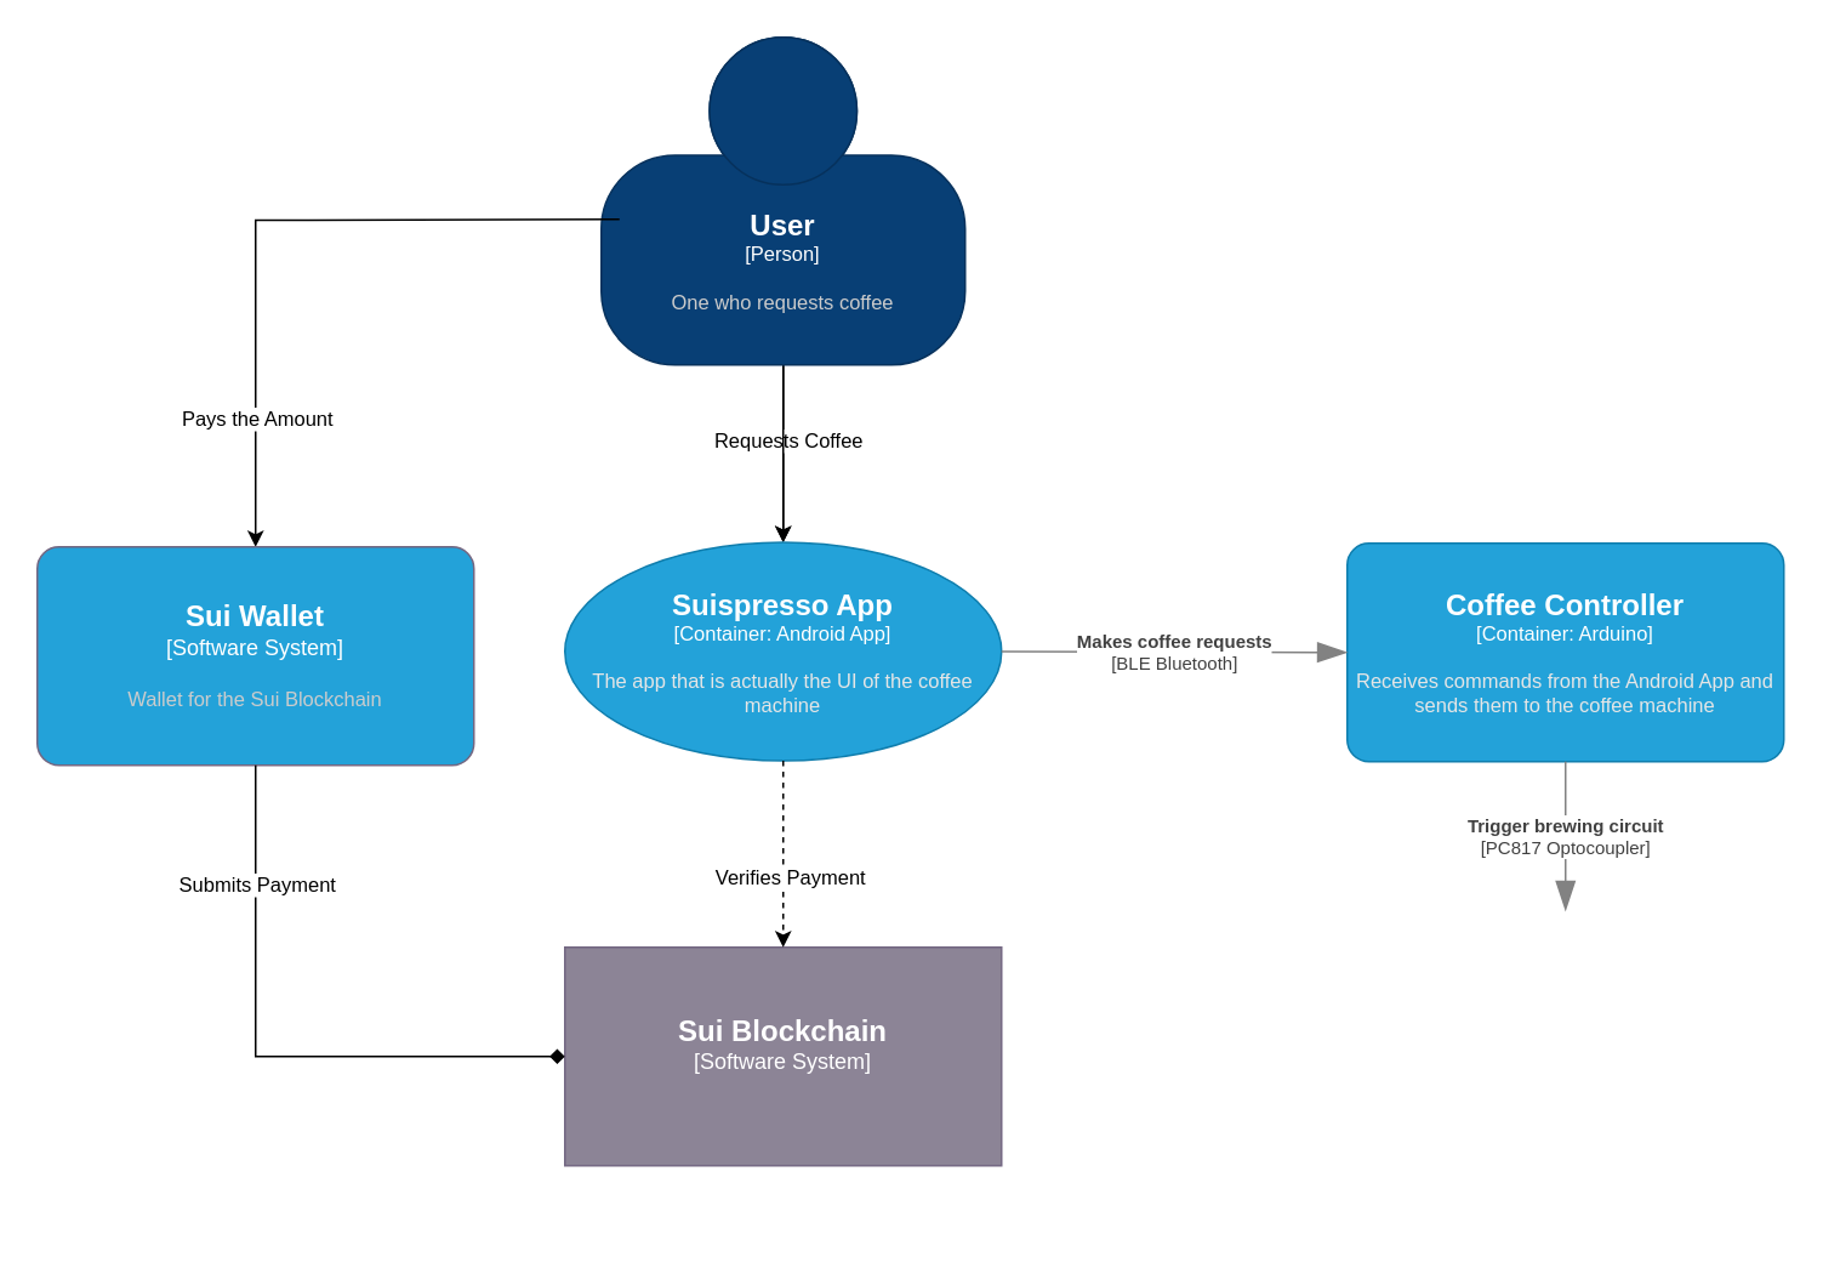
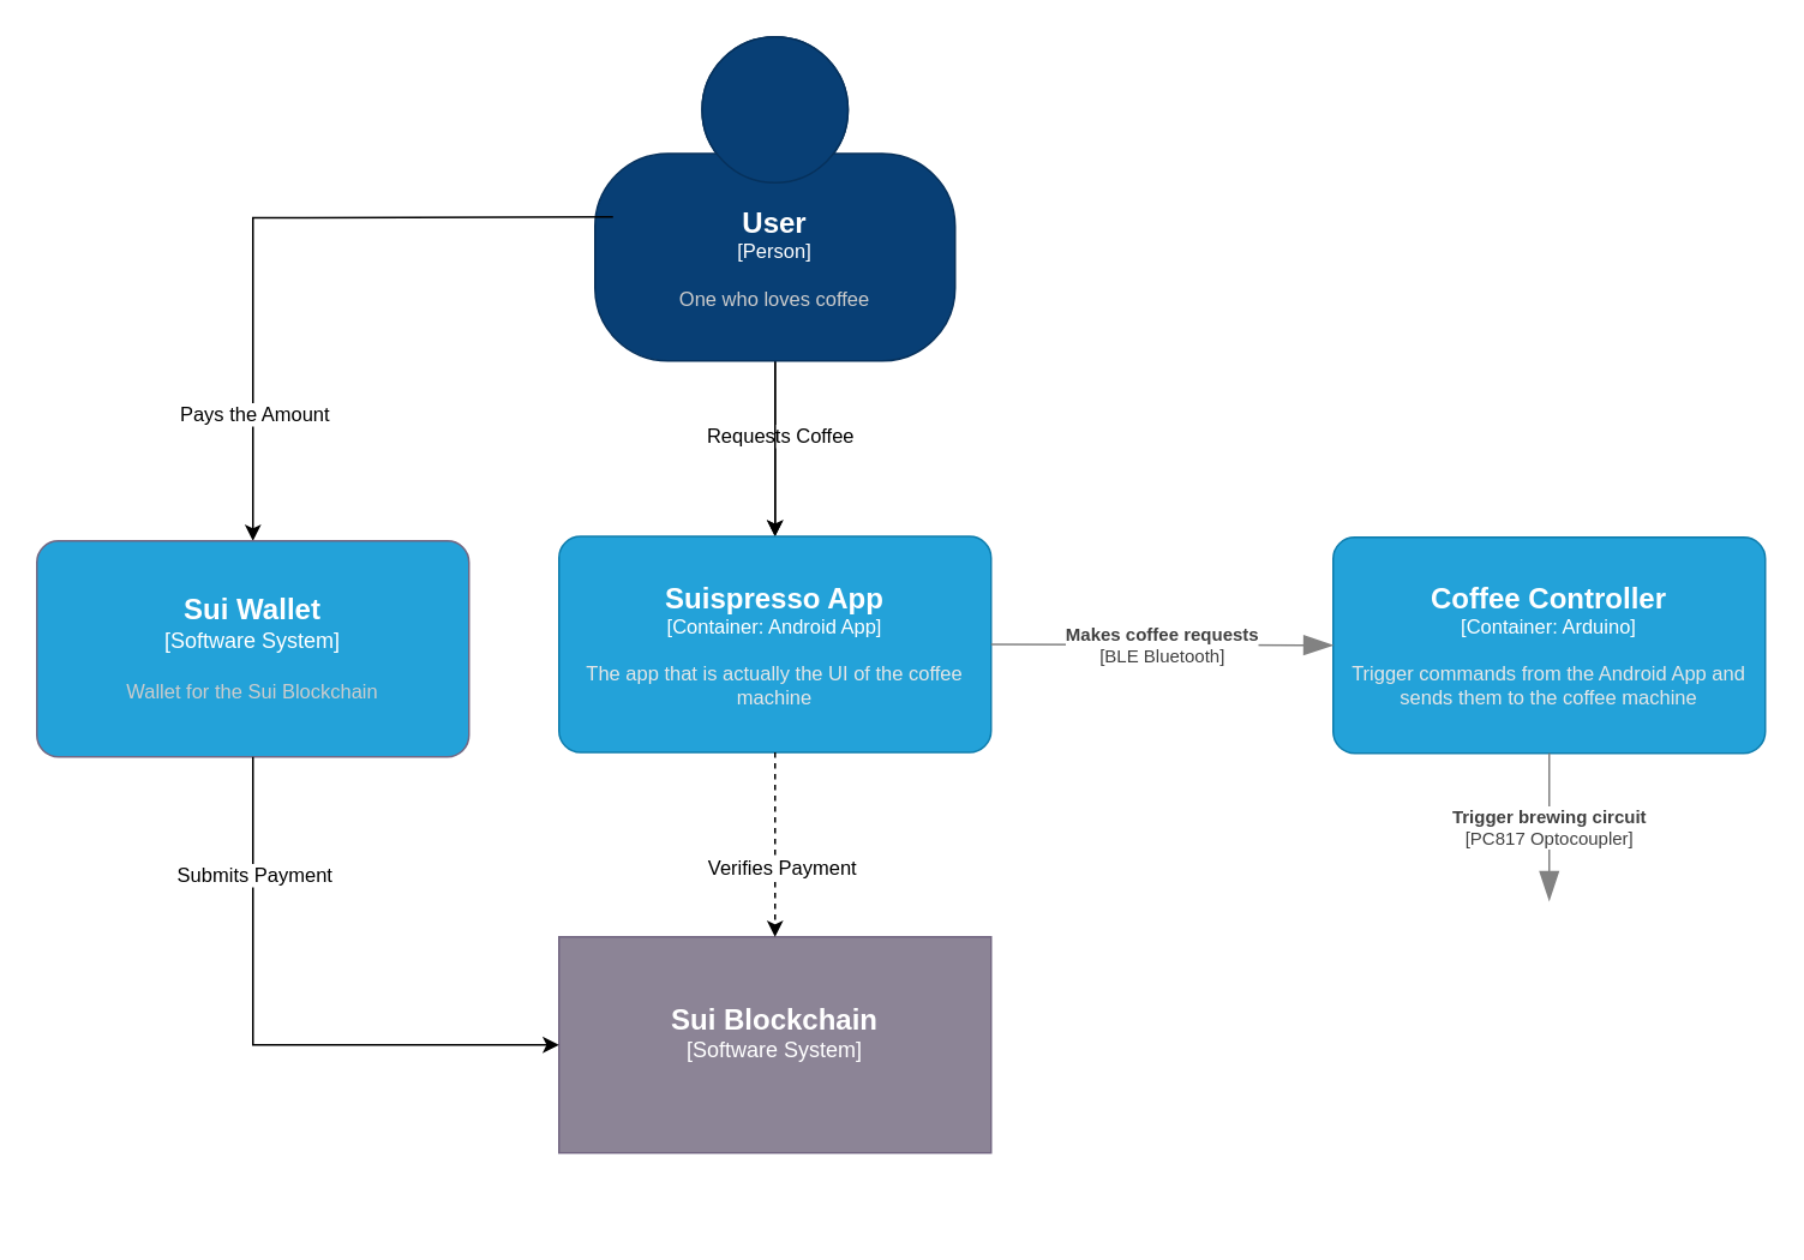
  <mxCell id="0" />
  <mxCell id="1" parent="0" />
  <mxCell id="2" style="edgeStyle=orthogonalEdgeStyle;rounded=0;orthogonalLoop=1;jettySize=auto;html=1;" edge="1" parent="1" source="5" target="6"><mxGeometry relative="1" as="geometry" /></mxCell>
  <mxCell id="3" value="Requests Coffee" style="edgeLabel;html=1;align=center;verticalAlign=middle;resizable=0;points=[];" vertex="1" connectable="0" parent="2"><mxGeometry x="-0.16" y="2" relative="1" as="geometry"><mxPoint as="offset" /></mxGeometry></mxCell>
  <mxCell id="4" style="edgeStyle=orthogonalEdgeStyle;rounded=0;orthogonalLoop=1;jettySize=auto;html=1;" edge="1" parent="1" source="5" target="6"><mxGeometry relative="1" as="geometry" /></mxCell>
- <mxCell id="5" value="&lt;font style=&quot;font-size: 16px&quot;&gt;&lt;b&gt;User&lt;/b&gt;&lt;/font&gt;&lt;div&gt;[Person]&lt;/div&gt;&lt;br&gt;&lt;div&gt;&lt;font style=&quot;font-size: 11px&quot;&gt;&lt;font color=&quot;#cccccc&quot;&gt;One who requests coffee&lt;/font&gt;&lt;/div&gt;" style="html=1;fontSize=11;dashed=0;whiteSpace=wrap;fillColor=#083F75;strokeColor=#06315C;fontColor=#ffffff;shape=mxgraph.c4.person2;align=center;metaEdit=1;points=[[0.5,0,0],[1,0.5,0],[1,0.75,0],[0.75,1,0],[0.5,1,0],[0.25,1,0],[0,0.75,0],[0,0.5,0]];resizable=0;" vertex="1" parent="1"><mxGeometry x="330" y="20" width="200" height="180" as="geometry" /></mxCell>
- <mxCell id="6" value="&lt;font style=&quot;font-size: 16px&quot;&gt;&lt;b&gt;Suispresso App&lt;/b&gt;&lt;/font&gt;&lt;div&gt;[Container: Android App]&lt;/div&gt;&lt;br&gt;&lt;div&gt;&lt;font style=&quot;font-size: 11px&quot;&gt;&lt;font color=&quot;#E6E6E6&quot;&gt;The app that is actually the UI of the coffee machine&lt;/font&gt;&lt;/div&gt;" style="ellipse;whiteSpace=wrap;html=1;fontSize=11;labelBackgroundColor=none;fillColor=#23A2D9;fontColor=#ffffff;align=center;arcSize=10;strokeColor=#0E7DAD;metaEdit=1;resizable=0;points=[[0.25,0,0],[0.5,0,0],[0.75,0,0],[1,0.25,0],[1,0.5,0],[1,0.75,0],[0.75,1,0],[0.5,1,0],[0.25,1,0],[0,0.75,0],[0,0.5,0],[0,0.25,0]];" vertex="1" parent="1"><mxGeometry x="310" y="297.5" width="240" height="120" as="geometry" /></mxCell>
+ <mxCell id="5" value="&lt;font style=&quot;font-size: 16px&quot;&gt;&lt;b&gt;User&lt;/b&gt;&lt;/font&gt;&lt;div&gt;[Person]&lt;/div&gt;&lt;br&gt;&lt;div&gt;&lt;font style=&quot;font-size: 11px&quot;&gt;&lt;font color=&quot;#cccccc&quot;&gt;One who loves coffee&lt;/font&gt;&lt;/div&gt;" style="html=1;fontSize=11;dashed=0;whiteSpace=wrap;fillColor=#083F75;strokeColor=#06315C;fontColor=#ffffff;shape=mxgraph.c4.person2;align=center;metaEdit=1;points=[[0.5,0,0],[1,0.5,0],[1,0.75,0],[0.75,1,0],[0.5,1,0],[0.25,1,0],[0,0.75,0],[0,0.5,0]];resizable=0;" vertex="1" parent="1"><mxGeometry x="330" y="20" width="200" height="180" as="geometry" /></mxCell>
+ <mxCell id="6" value="&lt;font style=&quot;font-size: 16px&quot;&gt;&lt;b&gt;Suispresso App&lt;/b&gt;&lt;/font&gt;&lt;div&gt;[Container: Android App]&lt;/div&gt;&lt;br&gt;&lt;div&gt;&lt;font style=&quot;font-size: 11px&quot;&gt;&lt;font color=&quot;#E6E6E6&quot;&gt;The app that is actually the UI of the coffee machine&lt;/font&gt;&lt;/div&gt;" style="rounded=1;whiteSpace=wrap;html=1;fontSize=11;labelBackgroundColor=none;fillColor=#23A2D9;fontColor=#ffffff;align=center;arcSize=10;strokeColor=#0E7DAD;metaEdit=1;resizable=0;points=[[0.25,0,0],[0.5,0,0],[0.75,0,0],[1,0.25,0],[1,0.5,0],[1,0.75,0],[0.75,1,0],[0.5,1,0],[0.25,1,0],[0,0.75,0],[0,0.5,0],[0,0.25,0]];" vertex="1" parent="1"><mxGeometry x="310" y="297.5" width="240" height="120" as="geometry" /></mxCell>
  <mxCell id="7" value="&lt;font style=&quot;font-size: 16px&quot;&gt;&lt;b&gt;Sui Blockchain&lt;/b&gt;&lt;/font&gt;&lt;div&gt;[Software System]&lt;/div&gt;&lt;br&gt;&lt;div&gt;&lt;font style=&quot;font-size: 11px&quot;&gt;&lt;font color=&quot;#cccccc&quot;&gt;&lt;/font&gt;&lt;/div&gt;" style="whiteSpace=wrap;html=1;labelBackgroundColor=none;fillColor=#8C8496;fontColor=#ffffff;align=center;arcSize=10;strokeColor=#736782;metaEdit=1;resizable=0;points=[[0.25,0,0],[0.5,0,0],[0.75,0,0],[1,0.25,0],[1,0.5,0],[1,0.75,0],[0.75,1,0],[0.5,1,0],[0.25,1,0],[0,0.75,0],[0,0.5,0],[0,0.25,0]];rounded=0;" vertex="1" parent="1"><mxGeometry x="310" y="520" width="240" height="120" as="geometry" /></mxCell>
- <mxCell id="8" value="&lt;font style=&quot;font-size: 16px&quot;&gt;&lt;b&gt;Coffee Controller&lt;/b&gt;&lt;/font&gt;&lt;div&gt;[Container: Arduino]&lt;/div&gt;&lt;br&gt;&lt;div&gt;&lt;font style=&quot;font-size: 11px&quot;&gt;&lt;font color=&quot;#E6E6E6&quot;&gt;Receives commands from the Android App and sends them to the coffee machine&lt;/font&gt;&lt;/div&gt;" style="rounded=1;whiteSpace=wrap;html=1;fontSize=11;labelBackgroundColor=none;fillColor=#23A2D9;fontColor=#ffffff;align=center;arcSize=10;strokeColor=#0E7DAD;metaEdit=1;resizable=0;points=[[0.25,0,0],[0.5,0,0],[0.75,0,0],[1,0.25,0],[1,0.5,0],[1,0.75,0],[0.75,1,0],[0.5,1,0],[0.25,1,0],[0,0.75,0],[0,0.5,0],[0,0.25,0]];" vertex="1" parent="1"><mxGeometry x="740" y="298" width="240" height="120" as="geometry" /></mxCell>
+ <mxCell id="8" value="&lt;font style=&quot;font-size: 16px&quot;&gt;&lt;b&gt;Coffee Controller&lt;/b&gt;&lt;/font&gt;&lt;div&gt;[Container: Arduino]&lt;/div&gt;&lt;br&gt;&lt;div&gt;&lt;font style=&quot;font-size: 11px&quot;&gt;&lt;font color=&quot;#E6E6E6&quot;&gt;Trigger commands from the Android App and sends them to the coffee machine&lt;/font&gt;&lt;/div&gt;" style="rounded=1;whiteSpace=wrap;html=1;fontSize=11;labelBackgroundColor=none;fillColor=#23A2D9;fontColor=#ffffff;align=center;arcSize=10;strokeColor=#0E7DAD;metaEdit=1;resizable=0;points=[[0.25,0,0],[0.5,0,0],[0.75,0,0],[1,0.25,0],[1,0.5,0],[1,0.75,0],[0.75,1,0],[0.5,1,0],[0.25,1,0],[0,0.75,0],[0,0.5,0],[0,0.25,0]];" vertex="1" parent="1"><mxGeometry x="740" y="298" width="240" height="120" as="geometry" /></mxCell>
  <mxCell id="9" value="" style="shape=image;verticalLabelPosition=bottom;labelBackgroundColor=default;verticalAlign=top;aspect=fixed;imageAspect=0;image=https://freedesignfile.com/image/preview/17161/coffee-machine-clipart.png;imageBorder=none;" vertex="1" parent="1"><mxGeometry x="756.5" y="462.5" width="215" height="215" as="geometry" /></mxCell>
  <mxCell id="10" style="edgeStyle=orthogonalEdgeStyle;rounded=0;orthogonalLoop=1;jettySize=auto;html=1;entryX=0.5;entryY=0;entryDx=0;entryDy=0;entryPerimeter=0;" edge="1" parent="1" target="12"><mxGeometry relative="1" as="geometry"><mxPoint x="340" y="120" as="sourcePoint" /><mxPoint x="130" y="310" as="targetPoint" /></mxGeometry></mxCell>
  <mxCell id="11" value="Pays the Amount" style="edgeLabel;html=1;align=center;verticalAlign=middle;resizable=0;points=[];" vertex="1" connectable="0" parent="10"><mxGeometry x="0.631" relative="1" as="geometry"><mxPoint as="offset" /></mxGeometry></mxCell>
  <mxCell id="12" value="&lt;font style=&quot;font-size: 16px&quot;&gt;&lt;b&gt;Sui Wallet&lt;/b&gt;&lt;/font&gt;&lt;div&gt;[Software System]&lt;/div&gt;&lt;br&gt;&lt;div&gt;&lt;font style=&quot;font-size: 11px&quot;&gt;&lt;font color=&quot;#cccccc&quot;&gt;Wallet for the Sui Blockchain&lt;/font&gt;&lt;/div&gt;" style="rounded=1;whiteSpace=wrap;html=1;labelBackgroundColor=none;fillColor=#23a2d9;fontColor=#ffffff;align=center;arcSize=10;strokeColor=#736782;metaEdit=1;resizable=0;points=[[0.25,0,0],[0.5,0,0],[0.75,0,0],[1,0.25,0],[1,0.5,0],[1,0.75,0],[0.75,1,0],[0.5,1,0],[0.25,1,0],[0,0.75,0],[0,0.5,0],[0,0.25,0]];" vertex="1" parent="1"><mxGeometry x="20" y="300" width="240" height="120" as="geometry" /></mxCell>
  <mxCell id="13" style="edgeStyle=orthogonalEdgeStyle;rounded=0;orthogonalLoop=1;jettySize=auto;html=1;entryX=0.5;entryY=0;entryDx=0;entryDy=0;entryPerimeter=0;dashed=1;" edge="1" parent="1" source="6" target="7"><mxGeometry relative="1" as="geometry" /></mxCell>
  <mxCell id="14" value="Verifies Payment" style="edgeLabel;html=1;align=center;verticalAlign=middle;resizable=0;points=[];" vertex="1" connectable="0" parent="13"><mxGeometry x="0.255" y="3" relative="1" as="geometry"><mxPoint as="offset" /></mxGeometry></mxCell>
  <mxCell id="15" value="&lt;div style=&quot;text-align: left&quot;&gt;&lt;div style=&quot;text-align: center&quot;&gt;&lt;b&gt;Makes coffee requests&lt;/b&gt;&lt;/div&gt;&lt;div style=&quot;text-align: center&quot;&gt;[BLE Bluetooth]&lt;/div&gt;&lt;/div&gt;" style="endArrow=blockThin;html=1;fontSize=10;fontColor=#404040;strokeWidth=1;endFill=1;strokeColor=#828282;elbow=vertical;metaEdit=1;endSize=14;startSize=14;jumpStyle=arc;jumpSize=16;rounded=0;edgeStyle=orthogonalEdgeStyle;exitX=1;exitY=0.5;exitDx=0;exitDy=0;exitPerimeter=0;entryX=0;entryY=0.5;entryDx=0;entryDy=0;entryPerimeter=0;" edge="1" parent="1" source="6" target="8"><mxGeometry width="240" relative="1" as="geometry"><mxPoint x="630" y="500" as="sourcePoint" /><mxPoint x="870" y="500" as="targetPoint" /></mxGeometry></mxCell>
  <mxCell id="16" value="" style="rounded=1;whiteSpace=wrap;html=1;fillColor=none;strokeColor=none;" vertex="1" parent="1"><mxGeometry x="785" y="500" width="150" height="140" as="geometry" /></mxCell>
  <mxCell id="17" value="" style="rounded=1;whiteSpace=wrap;html=1;fillColor=default;strokeColor=none;" vertex="1" parent="1"><mxGeometry x="804" y="653" width="120" height="20" as="geometry" /></mxCell>
  <mxCell id="18" value="&lt;div style=&quot;text-align: left&quot;&gt;&lt;div style=&quot;text-align: center&quot;&gt;&lt;b&gt;Trigger brewing circuit&lt;/b&gt;&lt;/div&gt;&lt;div style=&quot;text-align: center&quot;&gt;[PC817 Optocoupler]&lt;/div&gt;&lt;/div&gt;" style="endArrow=blockThin;html=1;fontSize=10;fontColor=#404040;strokeWidth=1;endFill=1;strokeColor=#828282;elbow=vertical;metaEdit=1;endSize=14;startSize=14;jumpStyle=arc;jumpSize=16;rounded=0;edgeStyle=orthogonalEdgeStyle;entryX=0.5;entryY=0;entryDx=0;entryDy=0;" edge="1" parent="1" source="8" target="16"><mxGeometry width="240" relative="1" as="geometry"><mxPoint x="610" y="460" as="sourcePoint" /><mxPoint x="850" y="460" as="targetPoint" /></mxGeometry></mxCell>
- <mxCell id="19" style="edgeStyle=orthogonalEdgeStyle;rounded=0;orthogonalLoop=1;jettySize=auto;html=1;entryX=0;entryY=0.5;entryDx=0;entryDy=0;entryPerimeter=0;endArrow=diamond;" edge="1" parent="1" source="12" target="7"><mxGeometry relative="1" as="geometry"><Array as="points"><mxPoint x="140" y="580" /></Array></mxGeometry></mxCell>
+ <mxCell id="19" style="edgeStyle=orthogonalEdgeStyle;rounded=0;orthogonalLoop=1;jettySize=auto;html=1;entryX=0;entryY=0.5;entryDx=0;entryDy=0;entryPerimeter=0;" edge="1" parent="1" source="12" target="7"><mxGeometry relative="1" as="geometry"><Array as="points"><mxPoint x="140" y="580" /></Array></mxGeometry></mxCell>
  <mxCell id="20" value="Submits Payment" style="edgeLabel;html=1;align=center;verticalAlign=middle;resizable=0;points=[];" vertex="1" connectable="0" parent="19"><mxGeometry x="-0.606" relative="1" as="geometry"><mxPoint as="offset" /></mxGeometry></mxCell>
